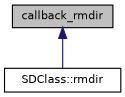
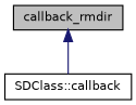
  digraph {
    rankdir=TB
    node [color=black fontname=Helvetica fontsize=10 shape=record style=filled]
    n1 [fillcolor=grey75 fontcolor=black height=0.2 label=callback_rmdir width=0.4]
-   n2 [fillcolor=white height=0.2 label="SDClass::rmdir" width=0.4]
+   n2 [fillcolor=white height=0.2 label="SDClass::callback" width=0.4]
    n1 -> n2 [color=midnightblue dir=back fontname=Helvetica fontsize=10 labelfontname=Helvetica labelfontsize=10 style=solid]
  }
